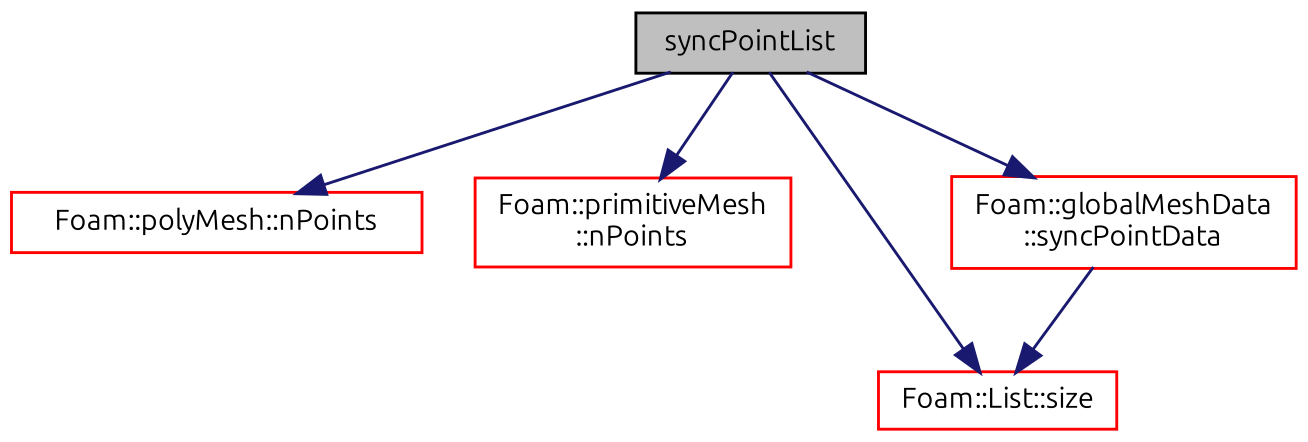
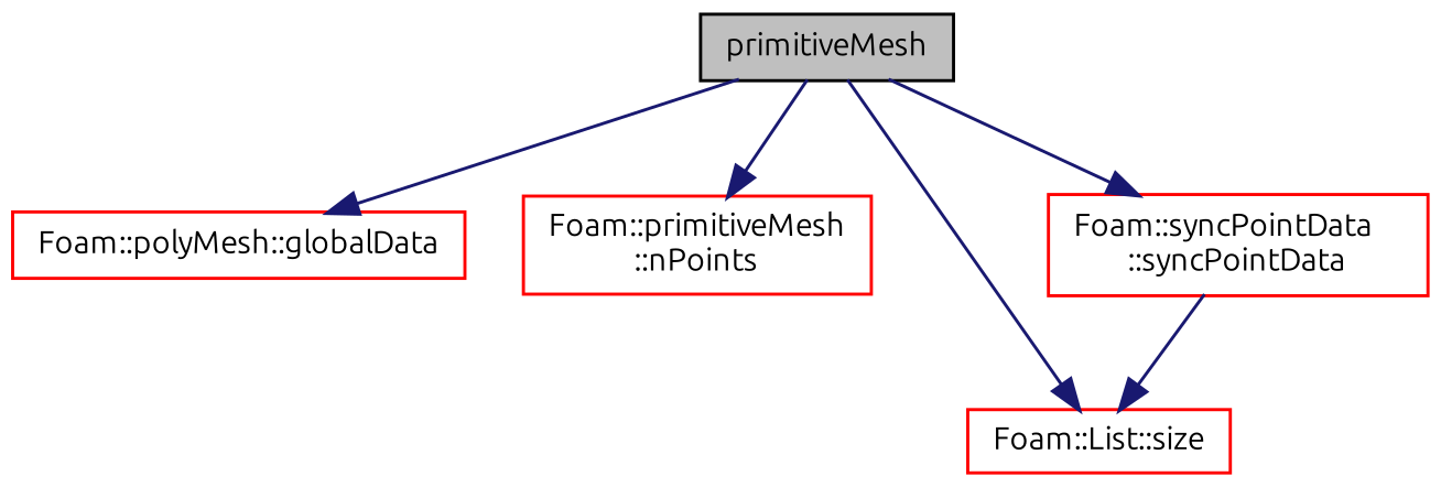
  digraph {
    fontname=Ubuntu
    rankdir=TB
    node [color=red fontname=Ubuntu fontsize=10 shape=record]
    edge [color=midnightblue fontname=Ubuntu fontsize=10 labelfontname=Helvetica labelfontsize=10 style=solid]
-   n1 [color=black fillcolor=grey75 fontcolor=black height=0.2 label=syncPointList style=filled width=0.4]
-   n2 [height=0.2 label="Foam::polyMesh::nPoints" width=0.4]
+   n1 [color=black fillcolor=grey75 fontcolor=black height=0.2 label=primitiveMesh style=filled width=0.4]
+   n2 [height=0.2 label="Foam::polyMesh::globalData" width=0.4]
    n3 [height=0.2 label="Foam::primitiveMesh\l::nPoints" width=0.4]
    n4 [height=0.2 label="Foam::List::size" width=0.4]
-   n5 [height=0.2 label="Foam::globalMeshData\l::syncPointData" width=0.4]
+   n5 [height=0.2 label="Foam::syncPointData\l::syncPointData" width=0.4]
    n1 -> n2
    n1 -> n3
    n1 -> n4
    n1 -> n5
    n5 -> n4
  }
